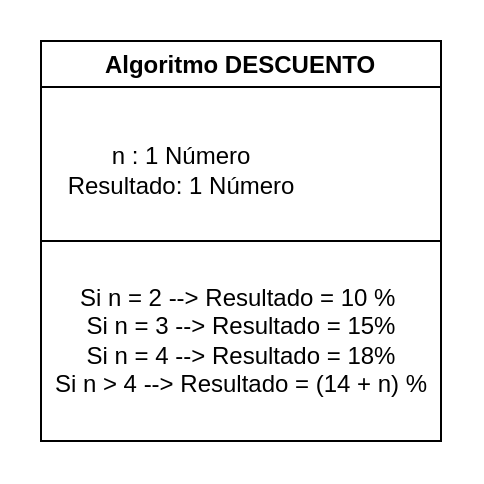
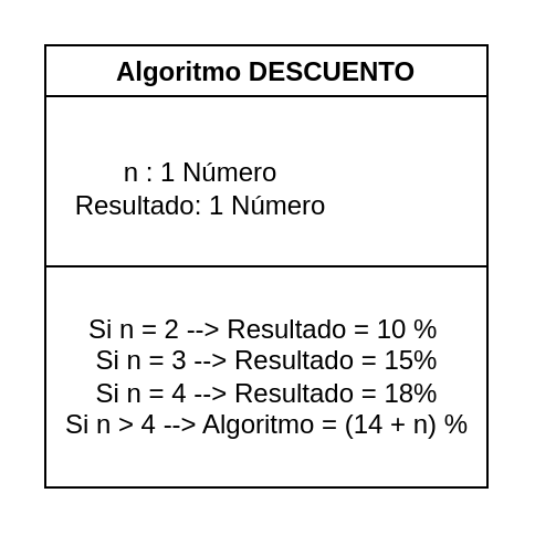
  <mxCell id="0" />
  <mxCell id="1" parent="0" />
  <mxCell id="2" value="Algoritmo DESCUENTO" style="swimlane;" vertex="1" parent="1"><mxGeometry x="20" y="20" width="200" height="200" as="geometry" /></mxCell>
  <mxCell id="3" value="n : 1 Número&lt;br&gt;Resultado: 1 Número" style="text;html=1;align=center;verticalAlign=middle;resizable=0;points=[];autosize=1;strokeColor=none;fillColor=none;" vertex="1" parent="2"><mxGeometry x="5" y="50" width="130" height="30" as="geometry" /></mxCell>
- <mxCell id="4" value="Si n = 2 --&amp;gt; Resultado = 10 %&amp;nbsp;&lt;br&gt;Si n = 3 --&amp;gt; Resultado = 15%&lt;br&gt;Si n = 4 --&amp;gt; Resultado = 18%&lt;br&gt;Si n &amp;gt; 4 --&amp;gt; Resultado = (14 + n) %" style="text;html=1;align=center;verticalAlign=middle;resizable=0;points=[];autosize=1;strokeColor=none;fillColor=none;" vertex="1" parent="2"><mxGeometry y="120" width="200" height="60" as="geometry" /></mxCell>
+ <mxCell id="4" value="Si n = 2 --&amp;gt; Resultado = 10 %&amp;nbsp;&lt;br&gt;Si n = 3 --&amp;gt; Resultado = 15%&lt;br&gt;Si n = 4 --&amp;gt; Resultado = 18%&lt;br&gt;Si n &amp;gt; 4 --&amp;gt; Algoritmo = (14 + n) %" style="text;html=1;align=center;verticalAlign=middle;resizable=0;points=[];autosize=1;strokeColor=none;fillColor=none;" vertex="1" parent="2"><mxGeometry y="120" width="200" height="60" as="geometry" /></mxCell>
  <mxCell id="5" value="" style="endArrow=none;html=1;exitX=0;exitY=0.5;exitDx=0;exitDy=0;entryX=1;entryY=0.5;entryDx=0;entryDy=0;" edge="1" parent="1" source="2" target="2"><mxGeometry width="50" height="50" relative="1" as="geometry"><mxPoint x="90" y="120" as="sourcePoint" /><mxPoint x="140" y="70" as="targetPoint" /></mxGeometry></mxCell>
